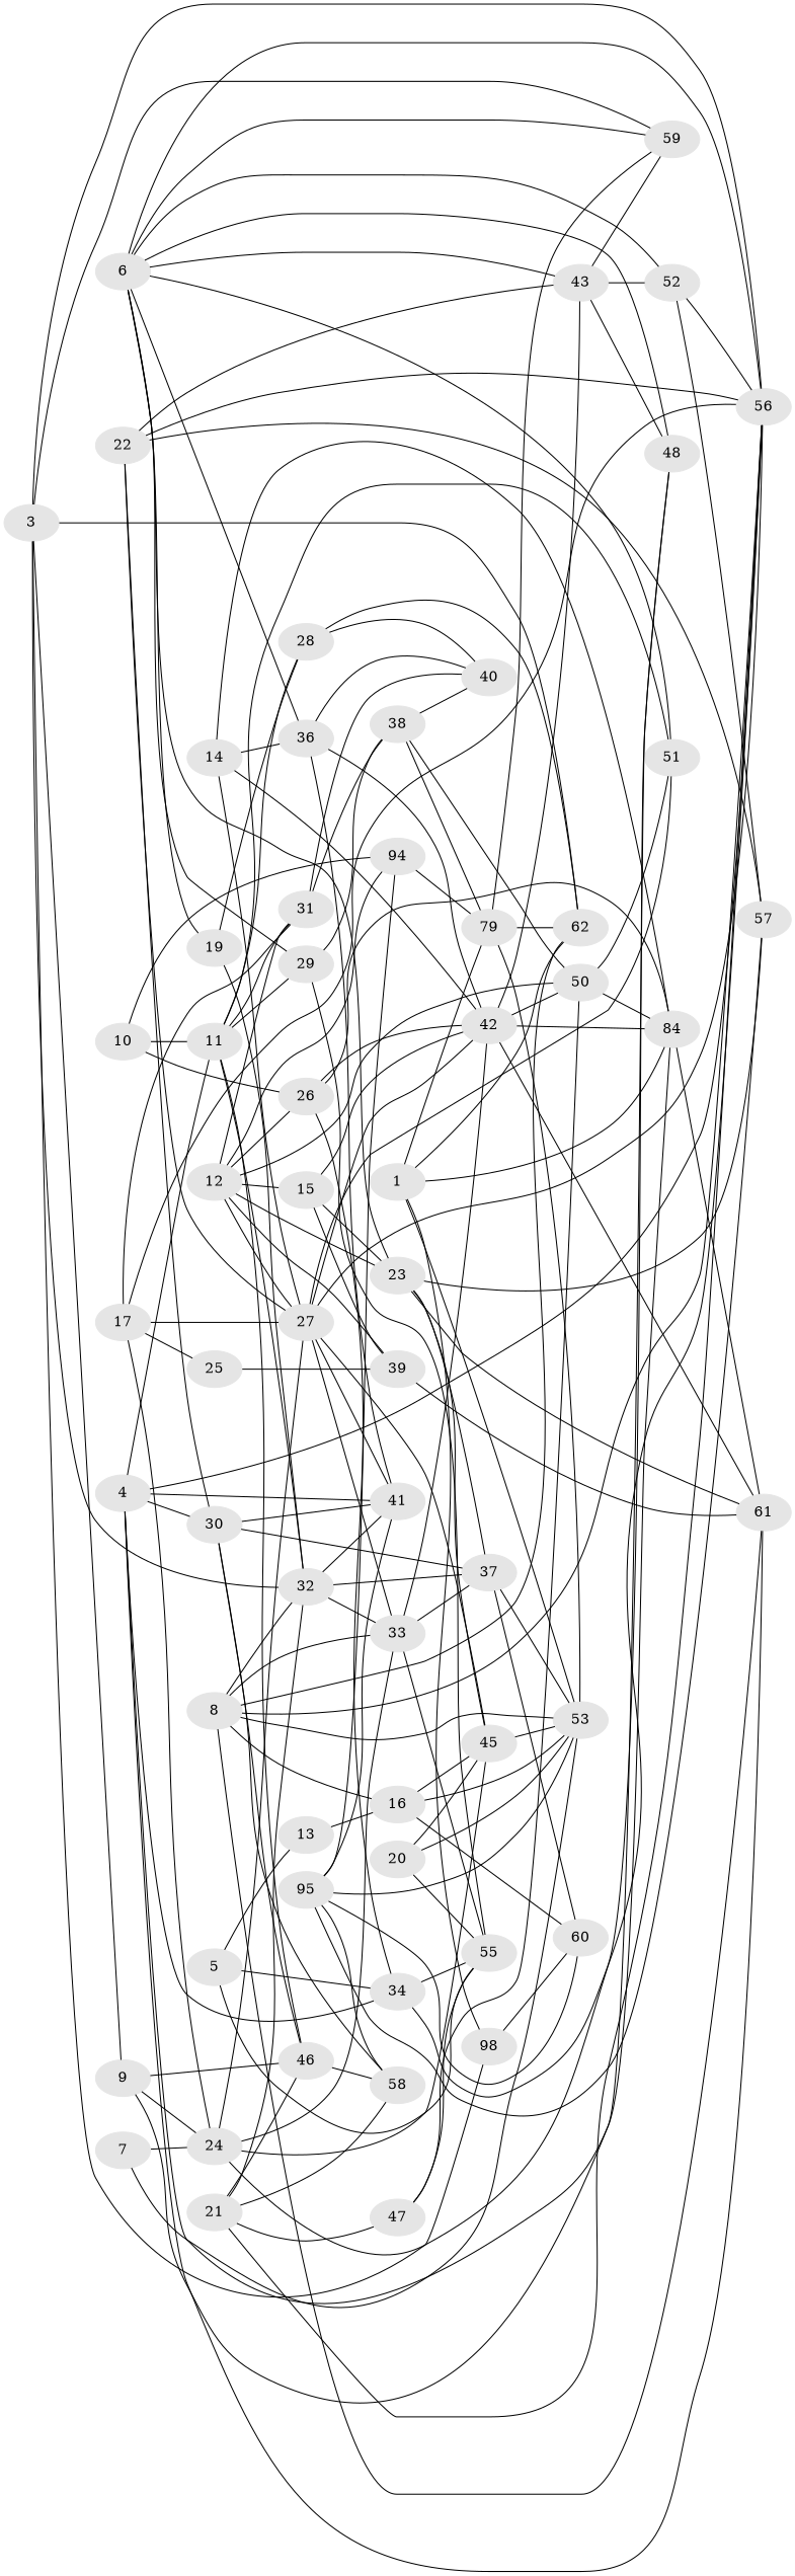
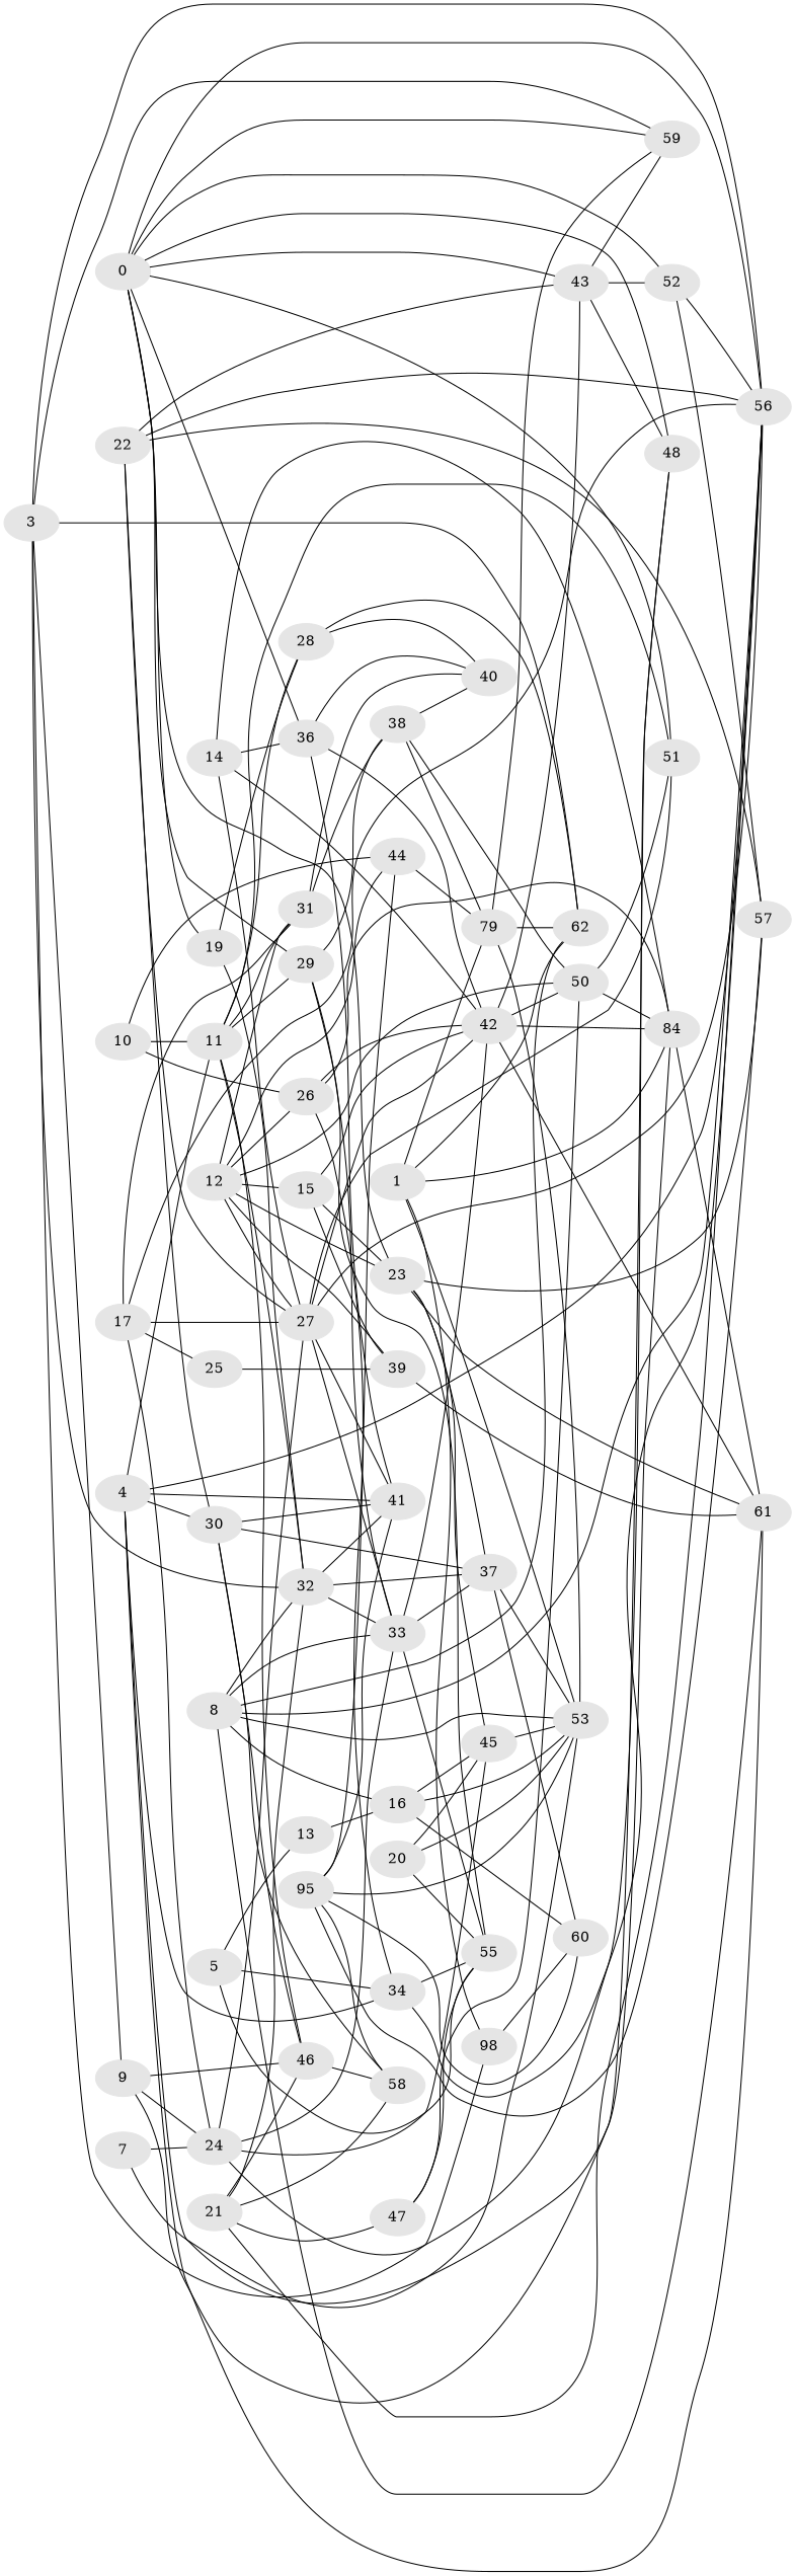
  graph {
    rankdir=LR
    node [color=gray90 style=filled]
    edge [weight=1.0]
    n1 [label=98]
    1
    n3 [label=79]
    53
    n5 [label=84]
    62
    60
    59
    61
    11
    46
    32
    29
    51
    28
    31
    25
    39
    58
    3
    9
    56
    48
    24
    41
    33
    37
    4
    30
    34
    55
    5
    13
    16
-   6
+   6 [label=0]
    19
    23
    36
    43
    52
    45
    57
    38
    42
    40
    7
    27
    8
    10
    26
-   44 [label=94]
+   44
    12
    15
    50
    14
    17
    20
    21
    47
    22
    n61 [label=95]
    n1 -- 60
    1 -- n1
    1 -- n3
    1 -- 53 [weight=2.0]
    1 -- n5
    1 -- 62 [weight=2.0]
    n3 -- 53
    n3 -- 62 [weight=2.0]
    n3 -- 59
    n5 -- 61
    11 -- 46
    11 -- 32
    11 -- 29
    11 -- 51
    11 -- 28
    11 -- 31
    46 -- 58
    32 -- 41
    32 -- 33
    32 -- 37
+   29 -- 33
    29 -- 55 [weight=2.0]
    29 -- 38
    28 -- 62
    28 -- 40
    31 -- 38
    31 -- 40
    25 -- 39
    39 -- 61
    3 -- n1
    3 -- 62
    3 -- 59
    3 -- 32
    3 -- 9
    3 -- 56 [weight=2.0]
    9 -- 46
    9 -- 48
    9 -- 24
    24 -- 48
    24 -- 33
    24 -- 45
    24 -- 27
    33 -- 37
    33 -- 55
    33 -- 42
    37 -- 53
    37 -- 60
    4 -- n5
    4 -- 61
    4 -- 11
    4 -- 56
    4 -- 41 [weight=2.0]
    4 -- 30
    4 -- 34
    30 -- 46
    30 -- 58
    30 -- 41
    30 -- 37
    34 -- 56
    34 -- 55
    5 -- 34 [weight=2.0]
    5 -- 55
    5 -- 13
    13 -- 16
    16 -- 53
    16 -- 60
    16 -- 45
    6 -- 59
    6 -- 29
    6 -- 51
    6 -- 56
    6 -- 48
    6 -- 19
    6 -- 23
    6 -- 36
    6 -- 43
    6 -- 52
    19 -- 32
    19 -- 28
    23 -- 61
    23 -- 37
    23 -- 45
    23 -- 57
    36 -- 41
    36 -- 42
    36 -- 40
    43 -- 59
    43 -- 48
    43 -- 52
    52 -- 56
    52 -- 57
    45 -- 53
    38 -- n3
    38 -- 40 [weight=2.0]
    38 -- 50
    42 -- n5
    42 -- 61
    42 -- 43
    42 -- 50
    7 -- 53
    7 -- 24
    27 -- 51
    27 -- 56
    27 -- 41 [weight=2.0]
    27 -- 33
-   27 -- 45
    27 -- 42
    8 -- 53
    8 -- 62
    8 -- 61
    8 -- 32
    8 -- 56
    8 -- 33
    8 -- 16
    10 -- 11
    10 -- 26
    10 -- 44
    26 -- n5
    26 -- 34 [weight=3.0]
    26 -- 42
    44 -- n3 [weight=2.0]
    12 -- 31
    12 -- 39 [weight=2.0]
    12 -- 23
    12 -- 27
    12 -- 26
    12 -- 44 [weight=2.0]
    12 -- 15
    12 -- 50
    15 -- 39
    15 -- 23
    15 -- 42
    50 -- n5
    50 -- 51
    14 -- n5
    14 -- 36
    14 -- 42
    14 -- 27
    17 -- 31
    17 -- 25
    17 -- 56
    17 -- 24
    17 -- 27
    20 -- 53
    20 -- 55
    20 -- 45
    21 -- 46
    21 -- 32
    21 -- 58
    21 -- 56
    21 -- 47
    47 -- 55
    47 -- 50
    22 -- 56
    22 -- 30
    22 -- 43
    22 -- 57
    22 -- 27
    n61 -- 53
    n61 -- 60
    n61 -- 58
    n61 -- 41 [weight=2.0]
    n61 -- 57
    n61 -- 44
  }
